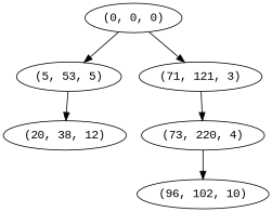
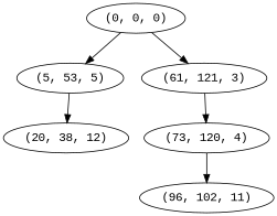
  digraph {
    fontname="Liberation Mono"
    node [fontname="Liberation Mono"]
    edge [fontname="Liberation Mono"]
    n1 [label="(5, 53, 5)"]
    "(0, 0, 0)"
-   "(71, 121, 3)"
+   "(71, 121, 3)" [label="(61, 121, 3)"]
    n4 [label="(20, 38, 12)"]
-   "(73, 120, 4)" [label="(73, 220, 4)"]
-   "(96, 102, 11)" [label="(96, 102, 10)"]
+   "(73, 120, 4)"
+   "(96, 102, 11)"
    n1 -> n4
    "(0, 0, 0)" -> n1
    "(0, 0, 0)" -> "(71, 121, 3)"
    "(71, 121, 3)" -> "(73, 120, 4)"
    "(73, 120, 4)" -> "(96, 102, 11)"
  }
